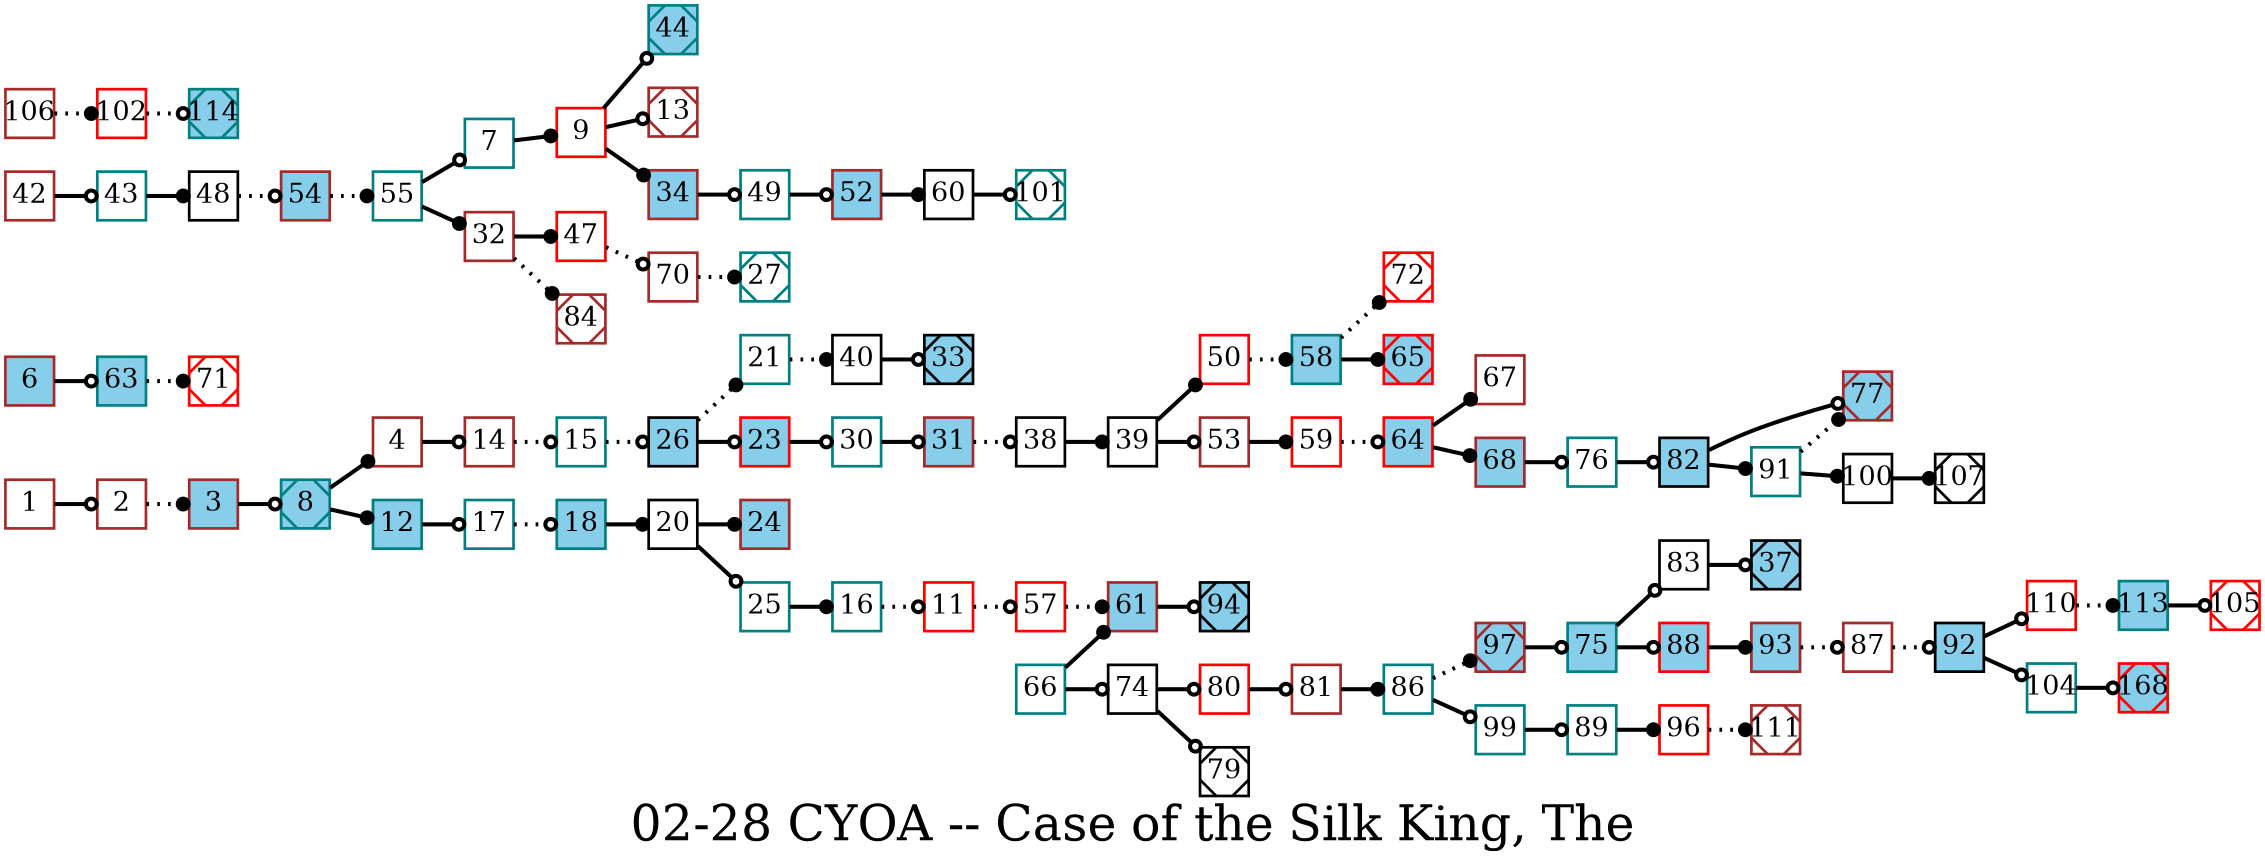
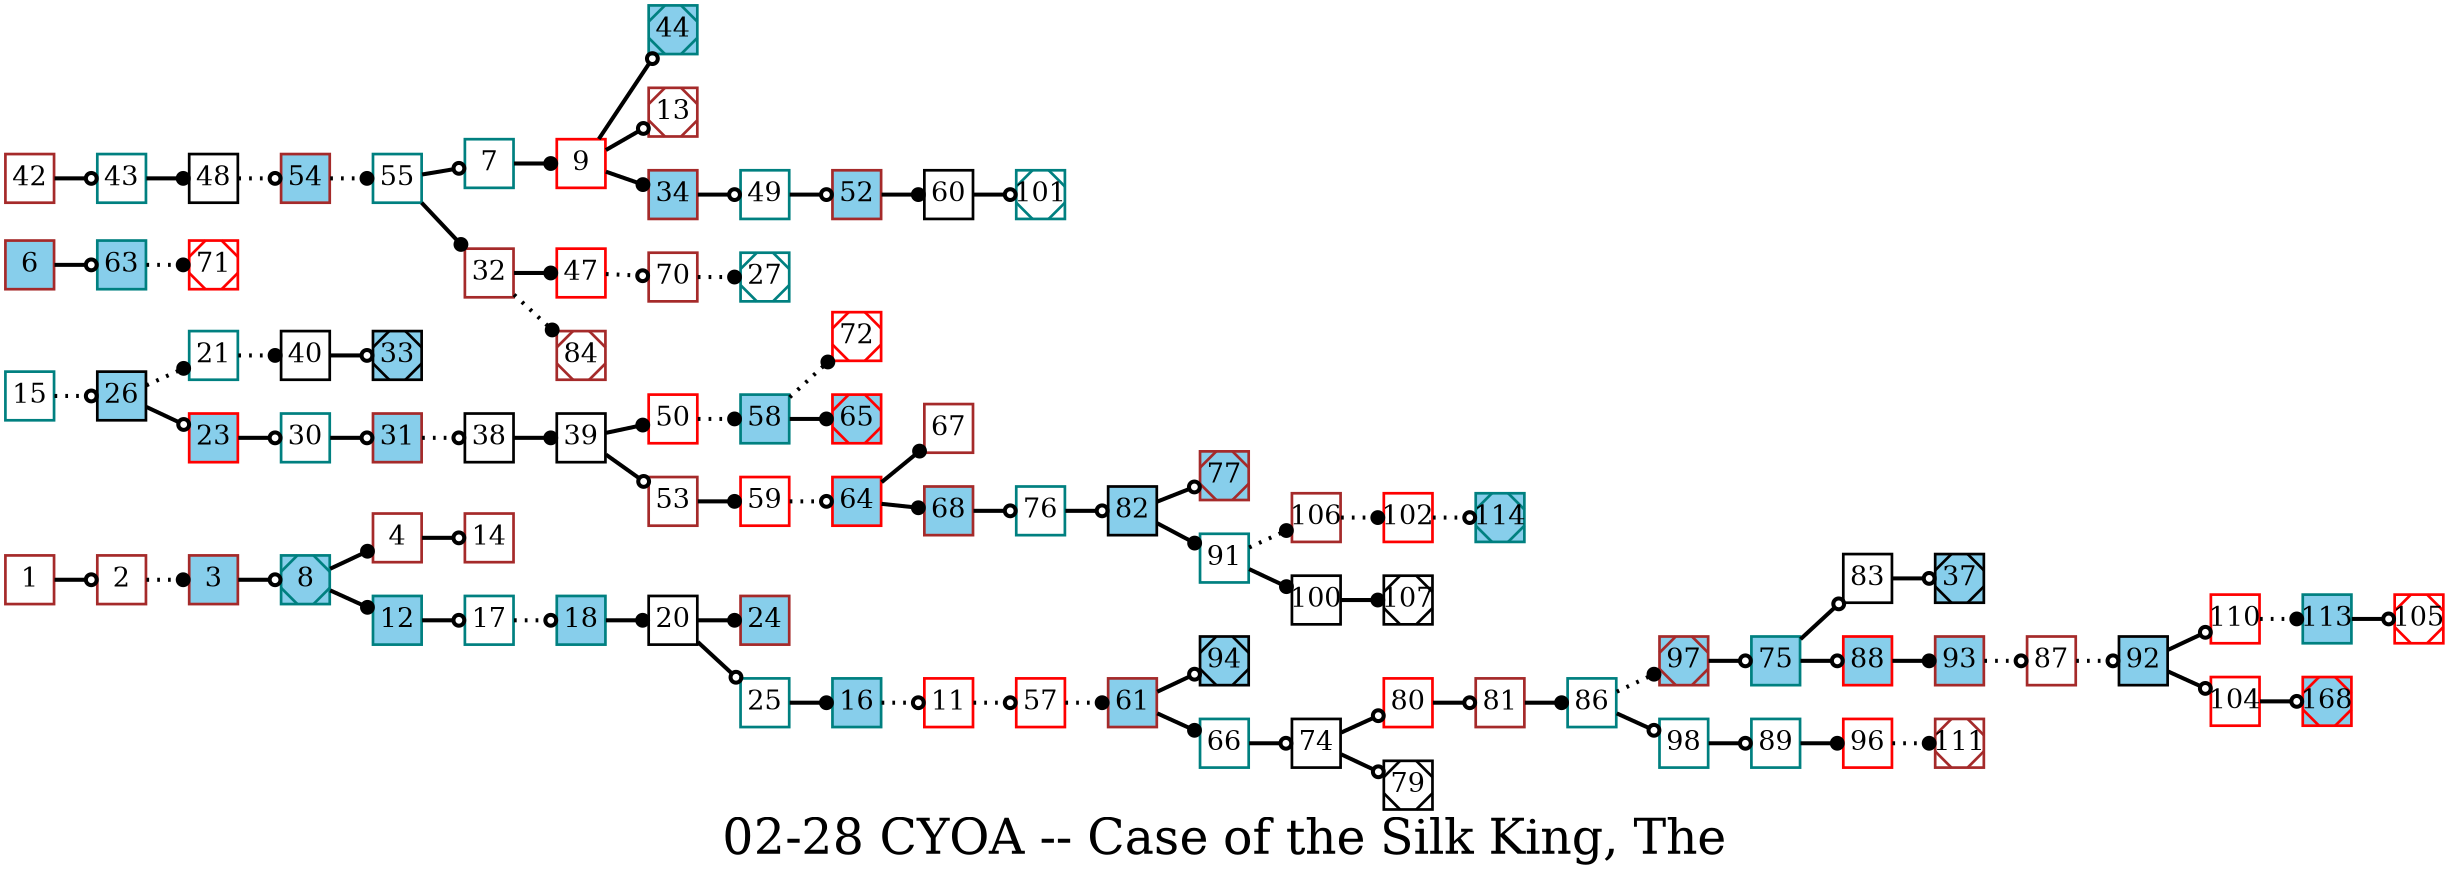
  digraph {
    fontsize=36
    label="02-28 CYOA -- Case of the Silk King, The"
    nodesep=0.35
    ordering=out
    rankdir=LR
    ranksep=0.45
    node [color=teal fillcolor=white fixedsize=true fontsize=20 labelfloat=true margin="0,0" penwidth=2 regular=true shape=rect style=filled]
    edge [arrowhead=odot fontsize=12 labelfloat=true penwidth=3 style=bold]
    1 [color=brown]
    2 [color=brown]
    3 [color=brown fillcolor=skyblue]
    8 [fillcolor=skyblue shape=Msquare]
    4 [color=brown]
    12 [fillcolor=skyblue]
    14 [color=brown]
    17
    15
    26 [color=black fillcolor=skyblue]
    63 [fillcolor=skyblue]
    71 [color=red shape=Msquare]
    6 [color=brown fillcolor=skyblue]
    7
    9 [color=red]
    44 [fillcolor=skyblue shape=Msquare]
    13 [color=brown shape=Msquare]
    34 [color=brown fillcolor=skyblue]
    49
    18 [fillcolor=skyblue]
    52 [color=brown fillcolor=skyblue]
    11 [color=red]
    57 [color=red]
    61 [color=brown fillcolor=skyblue]
    94 [color=black fillcolor=skyblue shape=Msquare]
    66
    20 [color=black]
    21
    23 [color=red fillcolor=skyblue]
    40 [color=black]
    30
-   16
+   16 [fillcolor=skyblue]
    24 [color=brown fillcolor=skyblue]
    25
    33 [color=black fillcolor=skyblue shape=Msquare]
    31 [color=brown fillcolor=skyblue]
    38 [color=black]
    43
    42 [color=brown]
    27 [shape=Msquare]
    48 [color=black]
    39 [color=black]
    50 [color=red]
    53 [color=brown]
    47 [color=red]
    70 [color=brown]
    32 [color=brown]
    84 [color=brown shape=Msquare]
    60 [color=black]
    37 [color=black fillcolor=skyblue shape=Msquare]
    58 [fillcolor=skyblue]
    59 [color=red]
    72 [color=red shape=Msquare]
    65 [color=red fillcolor=skyblue shape=Msquare]
    64 [color=red fillcolor=skyblue]
    54 [color=brown fillcolor=skyblue]
    55
    101 [shape=Msquare]
    67 [color=brown]
    68 [color=brown fillcolor=skyblue]
    74 [color=black]
    76
    80 [color=red]
    79 [color=black shape=Msquare]
    82 [color=black fillcolor=skyblue]
    81 [color=brown]
    97 [color=brown fillcolor=skyblue shape=Msquare]
    75 [fillcolor=skyblue]
    83 [color=black]
    88 [color=red fillcolor=skyblue]
    93 [color=brown fillcolor=skyblue]
    77 [color=brown fillcolor=skyblue shape=Msquare]
    91
    86
    87 [color=brown]
    106 [color=brown]
    100 [color=black]
-   99
+   99 [label=98]
    89
    102 [color=red]
    107 [color=black shape=Msquare]
    96 [color=red]
    92 [color=black fillcolor=skyblue]
    110 [color=red]
-   104
+   104 [color=red]
    113 [fillcolor=skyblue]
    n87 [color=red fillcolor=skyblue label=168 shape=Msquare]
    111 [color=brown shape=Msquare]
    114 [fillcolor=skyblue shape=Msquare]
    105 [color=red shape=Msquare]
    1 -> 2
    2 -> 3 [arrowhead=dot style=dotted]
    3 -> 8
    8 -> 4 [arrowhead=dot]
    8 -> 12 [arrowhead=dot]
    4 -> 14
    12 -> 17 [style=solid]
-   14 -> 15 [style=dotted]
    17 -> 18 [style=dotted]
    15 -> 26 [style=dotted]
    26 -> 21 [arrowhead=dot style=dotted]
    26 -> 23 [style=solid]
    63 -> 71 [arrowhead=dot style=dotted]
    6 -> 63
    7 -> 9 [arrowhead=dot style=solid]
    9 -> 44
    9 -> 13 [style=solid]
    9 -> 34 [arrowhead=dot]
    34 -> 49
    49 -> 52
    18 -> 20 [arrowhead=dot style=solid]
    52 -> 60 [arrowhead=dot style=solid]
    11 -> 57 [style=dotted]
    57 -> 61 [arrowhead=dot style=dotted]
    61 -> 94 [style=solid]
-   66 -> 61 [arrowhead=dot]
+   61 -> 66 [arrowhead=dot]
    66 -> 74 [style=solid]
    20 -> 24 [arrowhead=dot]
    20 -> 25
    21 -> 40 [arrowhead=dot style=dotted]
    23 -> 30 [style=solid]
    40 -> 33
    30 -> 31
    16 -> 11 [style=dotted]
    25 -> 16 [arrowhead=dot]
    31 -> 38 [style=dotted]
    38 -> 39 [arrowhead=dot]
    43 -> 48 [arrowhead=dot style=solid]
    42 -> 43 [style=solid]
    48 -> 54 [style=dotted]
    39 -> 50 [arrowhead=dot style=solid]
    39 -> 53 [style=solid]
    50 -> 58 [arrowhead=dot style=dotted]
    53 -> 59 [arrowhead=dot style=solid]
    47 -> 70 [style=dotted]
    70 -> 27 [arrowhead=dot style=dotted]
    32 -> 47 [arrowhead=dot]
    32 -> 84 [arrowhead=dot style=dotted]
    60 -> 101 [style=solid]
    58 -> 72 [arrowhead=dot style=dotted]
    58 -> 65 [arrowhead=dot]
    59 -> 64 [style=dotted]
    64 -> 67 [arrowhead=dot style=solid]
    64 -> 68 [arrowhead=dot style=solid]
    54 -> 55 [arrowhead=dot style=dotted]
    55 -> 7
    55 -> 32 [arrowhead=dot style=solid]
    68 -> 76 [style=solid]
    74 -> 80
    74 -> 79 [style=solid]
    76 -> 82
    80 -> 81 [style=solid]
    82 -> 77 [style=solid]
    82 -> 91 [arrowhead=dot]
    81 -> 86 [arrowhead=dot style=solid]
    97 -> 75
    75 -> 83 [style=solid]
    75 -> 88
    83 -> 37 [style=solid]
    88 -> 93 [arrowhead=dot style=solid]
    93 -> 87 [style=dotted]
-   91 -> 77 [arrowhead=dot style=dotted]
+   91 -> 106 [arrowhead=dot style=dotted]
    91 -> 100 [arrowhead=dot]
    86 -> 97 [arrowhead=dot style=dotted]
    86 -> 99 [style=solid]
    87 -> 92 [style=dotted]
    106 -> 102 [arrowhead=dot style=dotted]
    100 -> 107 [arrowhead=dot style=solid]
    99 -> 89 [style=solid]
    89 -> 96 [arrowhead=dot]
    102 -> 114 [style=dotted]
    96 -> 111 [arrowhead=dot style=dotted]
    92 -> 110
    92 -> 104
    110 -> 113 [arrowhead=dot style=dotted]
    104 -> n87
    113 -> 105
  }
